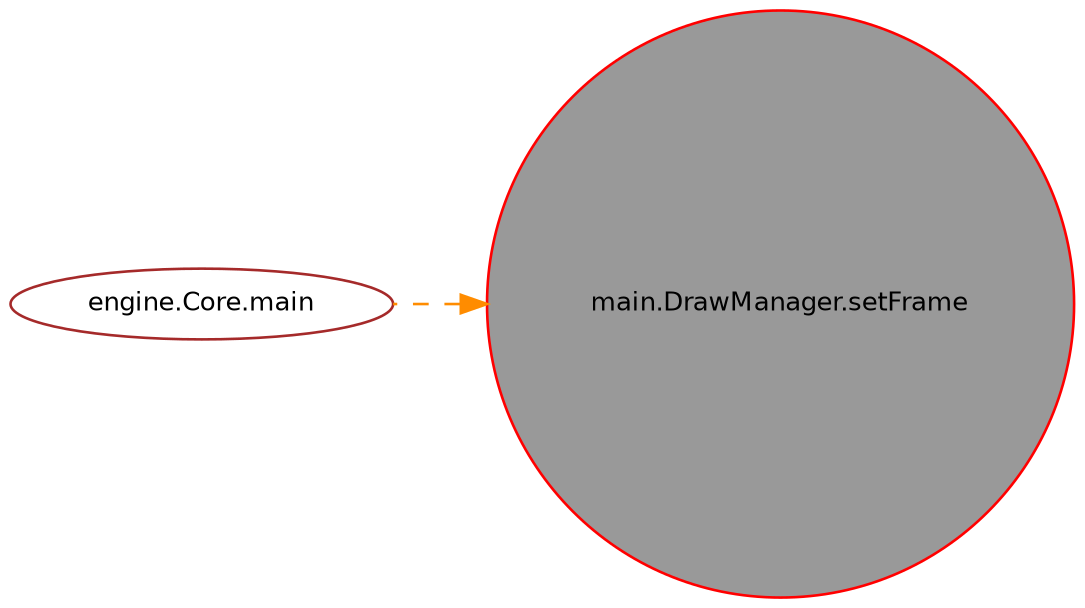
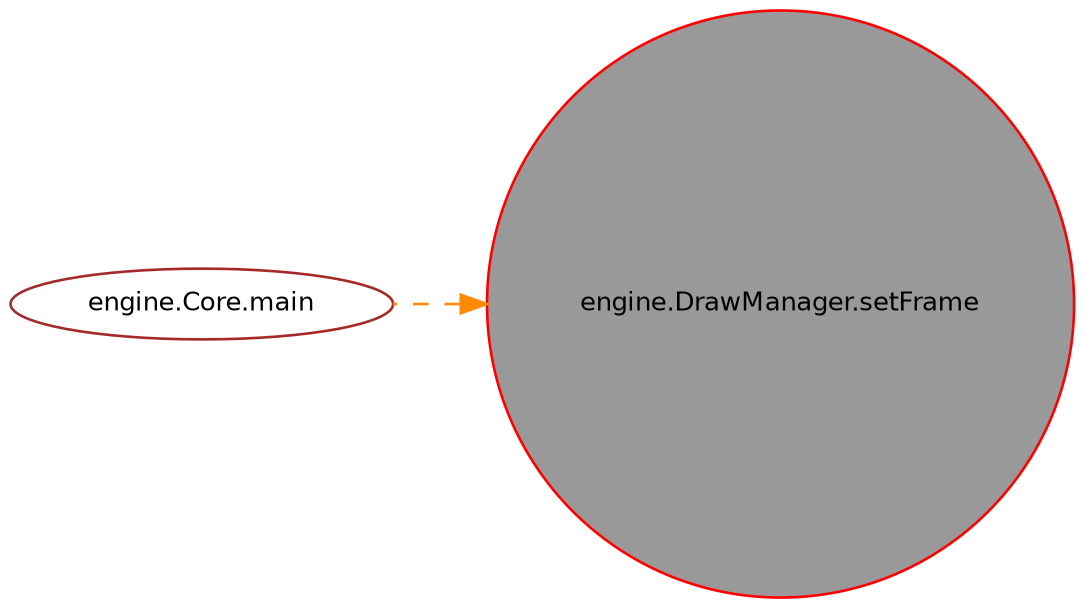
  digraph {
    rankdir=RL
    node [fontname=Helvetica fontsize=10 style=filled]
-   n1 [color=red fillcolor=grey60 fontcolor=black height=0.2 label="main.DrawManager.setFrame" shape=circle width=0.4]
+   n1 [color=red fillcolor=grey60 fontcolor=black height=0.2 label="engine.DrawManager.setFrame" shape=circle width=0.4]
    n2 [color=brown fillcolor=white height=0.2 label="engine.Core.main" shape=ellipse width=0.4]
    n1 -> n2 [color=darkorange dir=back fontname=Helvetica fontsize=10 labelfontname=Helvetica labelfontsize=10 style=dashed]
  }
